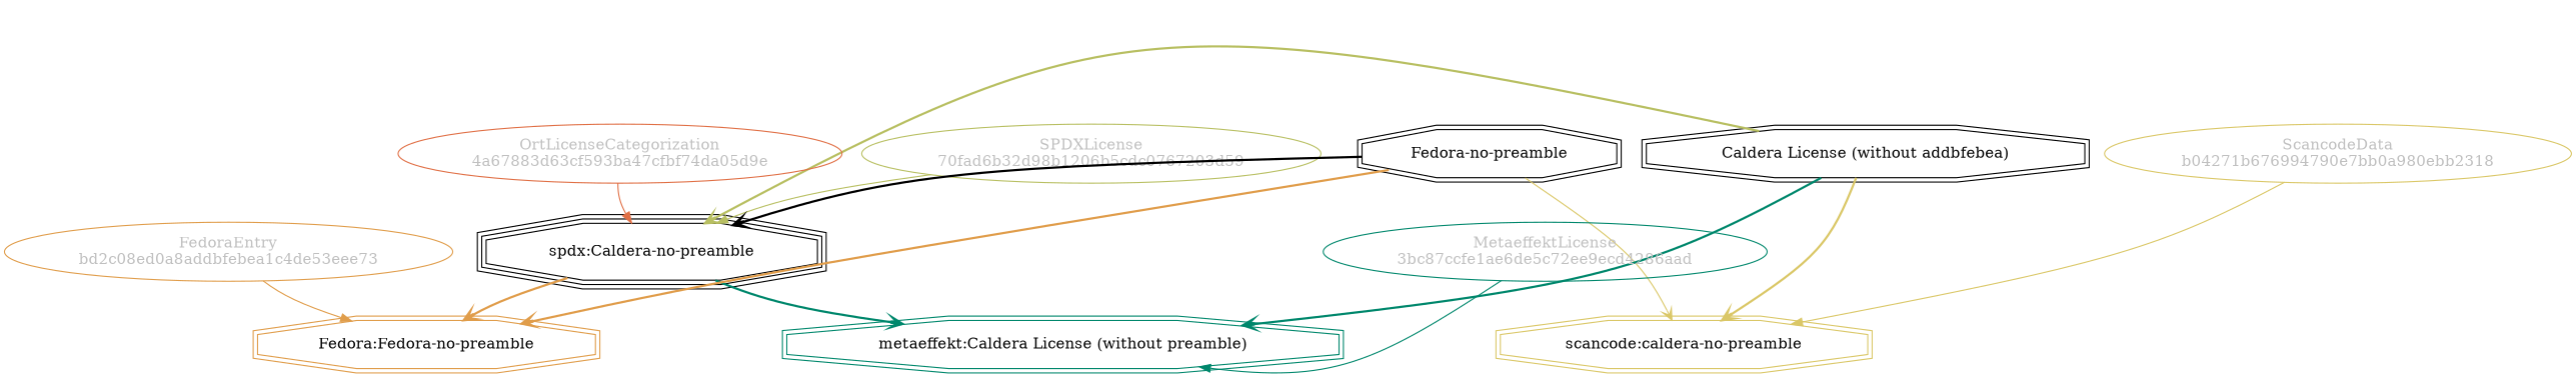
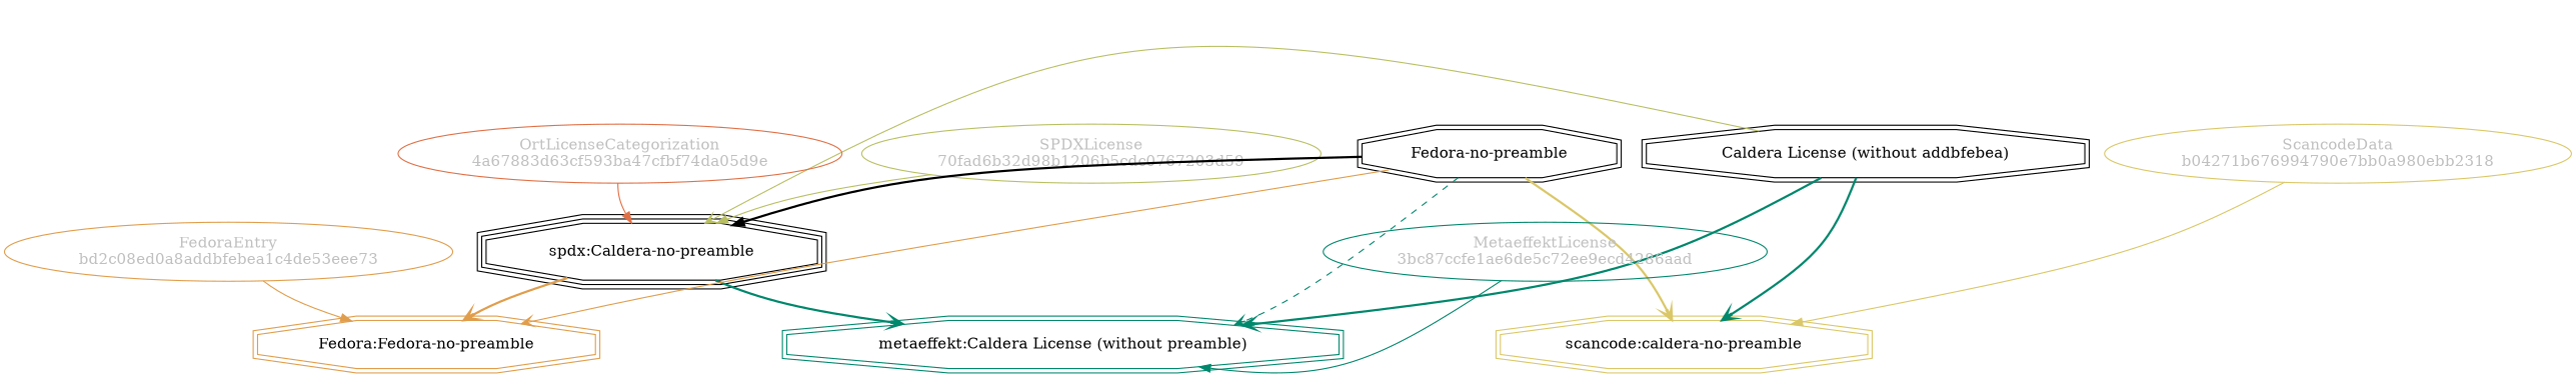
  strict digraph {
    splines=curved
    node [shape=ellipse]
    edge [color="#00876c" weight=0.7 arrowhead=vee style=bold]
    n1 [color="#b8bf62" fillcolor="beige;1" fontcolor=gray label="SPDXLicense\n70fad6b32d98b1206b5cdc0767203d59"]
    n2 [label="spdx:Caldera-no-preamble" shape=tripleoctagon]
    n3 [color="#e09d4b" label="Fedora:Fedora-no-preamble" shape=doubleoctagon]
    n4 [color="#00876c" label="metaeffekt:Caldera License (without preamble)" shape=doubleoctagon]
    n5 [label="Fedora-no-preamble" shape=doubleoctagon]
    n6 [color="#dac767" label="scancode:caldera-no-preamble" shape=doubleoctagon]
    n7 [label="Caldera License (without addbfebea)" shape=doubleoctagon]
    n8 [color="#e09d4b" fillcolor="beige;1" fontcolor=gray label="FedoraEntry\nbd2c08ed0a8addbfebea1c4de53eee73"]
    n9 [color="#dac767" fillcolor="beige;1" fontcolor=gray label="ScancodeData\nb04271b676994790e7bb0a980ebb2318"]
    n10 [color="#e06f45" fillcolor="beige;1" fontcolor=gray label="OrtLicenseCategorization\n4a67883d63cf593ba47cfbf74da05d9e"]
    n11 [color="#00876c" fillcolor="beige;1" fontcolor=gray label="MetaeffektLicense\n3bc87ccfe1ae6de5c72ee9ecd4286aad"]
    n1 -> n2 [color="#b8bf62" weight=0.5 arrowhead="" style=""]
    n2 -> n3 [color="#e09d4b"]
    n2 -> n4
-   n5 -> n2 [color=""]
-   n5 -> n3 [color="#e09d4b"]
-   n5 -> n6 [color="#dac767" style=solid]
-   n7 -> n2 [color="#b8bf62"]
+   n5 -> n2 [arrowhead=normal color=""]
+   n5 -> n3 [color="#e09d4b" style=solid]
+   n5 -> n4 [style=dashed weight=0.5]
+   n5 -> n6 [color="#dac767"]
+   n7 -> n2 [color="#b8bf62" style=solid]
    n7 -> n4
-   n7 -> n6 [color="#dac767"]
+   n7 -> n6
    n8 -> n3 [color="#e09d4b" weight=0.5 arrowhead="" style=""]
    n9 -> n6 [color="#dac767" weight=0.5 arrowhead="" style=""]
    n10 -> n2 [color="#e06f45" weight=0.5 arrowhead="" style=""]
    n11 -> n4 [weight=0.5 arrowhead="" style=""]
  }
